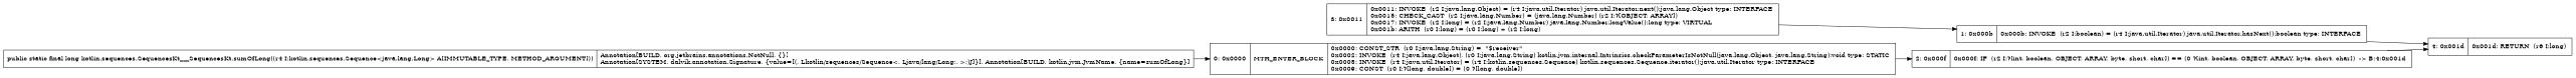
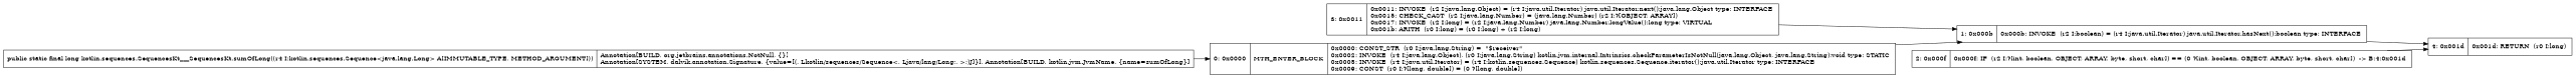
  digraph {
    rankdir=LR
    node [shape=record]
    n1 [label="{0\:\ 0x0000|MTH_ENTER_BLOCK\l|0x0000: CONST_STR  (r0 I:java.lang.String) =  \"$receiver\" \l0x0002: INVOKE  (r4 I:java.lang.Object), (r0 I:java.lang.String) kotlin.jvm.internal.Intrinsics.checkParameterIsNotNull(java.lang.Object, java.lang.String):void type: STATIC \l0x0005: INVOKE  (r4 I:java.util.Iterator) = (r4 I:kotlin.sequences.Sequence) kotlin.sequences.Sequence.iterator():java.util.Iterator type: INTERFACE \l0x0009: CONST  (r0 I:?[long, double]) = (0 ?[long, double]) \l}"]
    n2 [label="{1\:\ 0x000b|0x000b: INVOKE  (r2 I:boolean) = (r4 I:java.util.Iterator) java.util.Iterator.hasNext():boolean type: INTERFACE \l}"]
-   n3 [label="{4\:\ 0x001d|0x001d: RETURN  (r6 I:long) \l}"]
+   n3 [label="{4\:\ 0x001d|0x001d: RETURN  (r0 I:long) \l}"]
    n4 [label="{2\:\ 0x000f|0x000f: IF  (r2 I:?[int, boolean, OBJECT, ARRAY, byte, short, char]) == (0 ?[int, boolean, OBJECT, ARRAY, byte, short, char])  \-\> B:4:0x001d \l}"]
    n5 [label="{3\:\ 0x0011|0x0011: INVOKE  (r2 I:java.lang.Object) = (r4 I:java.util.Iterator) java.util.Iterator.next():java.lang.Object type: INTERFACE \l0x0015: CHECK_CAST  (r2 I:java.lang.Number) = (java.lang.Number) (r2 I:?[OBJECT, ARRAY]) \l0x0017: INVOKE  (r2 I:long) = (r2 I:java.lang.Number) java.lang.Number.longValue():long type: VIRTUAL \l0x001b: ARITH  (r0 I:long) = (r0 I:long) + (r2 I:long) \l}"]
    n6 [label="{public static final long kotlin.sequences.SequencesKt___SequencesKt.sumOfLong((r4 I:kotlin.sequences.Sequence\<java.lang.Long\> A[IMMUTABLE_TYPE, METHOD_ARGUMENT]))  | Annotation[BUILD, org.jetbrains.annotations.NotNull, \{\}]\lAnnotation[SYSTEM, dalvik.annotation.Signature, \{value=[(, Lkotlin\/sequences\/Sequence\<, Ljava\/lang\/Long;, \>;)J]\}], Annotation[BUILD, kotlin.jvm.JvmName, \{name=sumOfLong\}]\l}"]
-   n1 -> n4
+   n1 -> n2
    n2 -> n3
    n4 -> n3
    n5 -> n2
    n6 -> n1
  }
